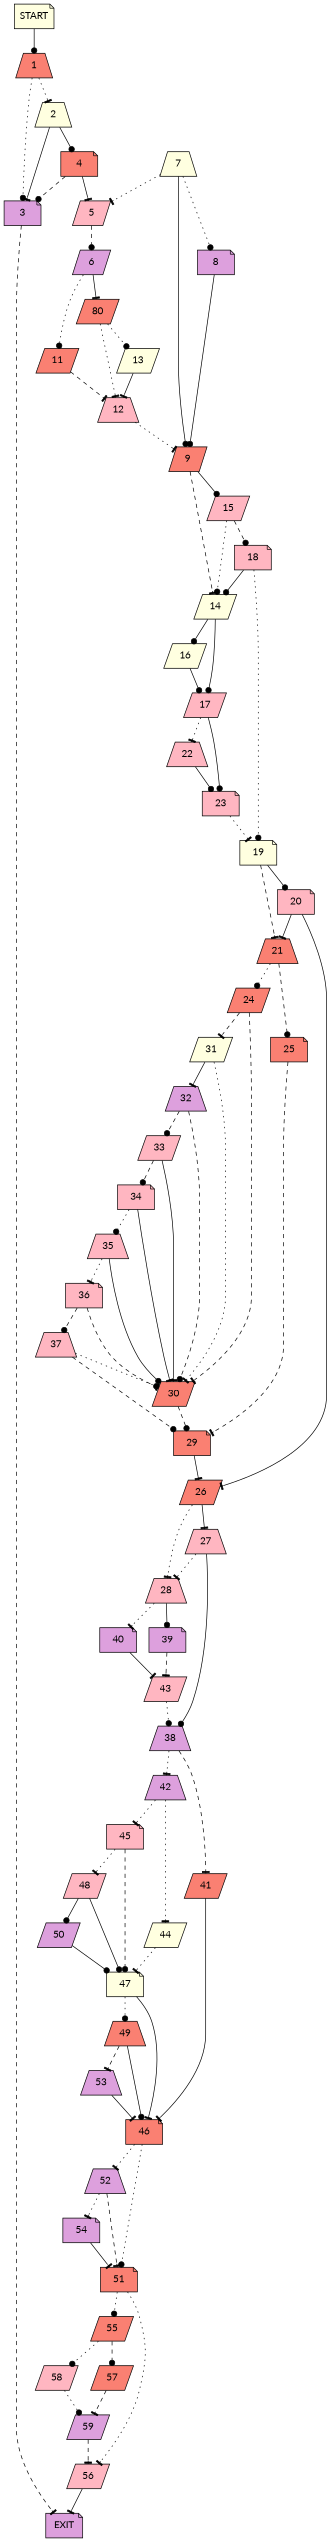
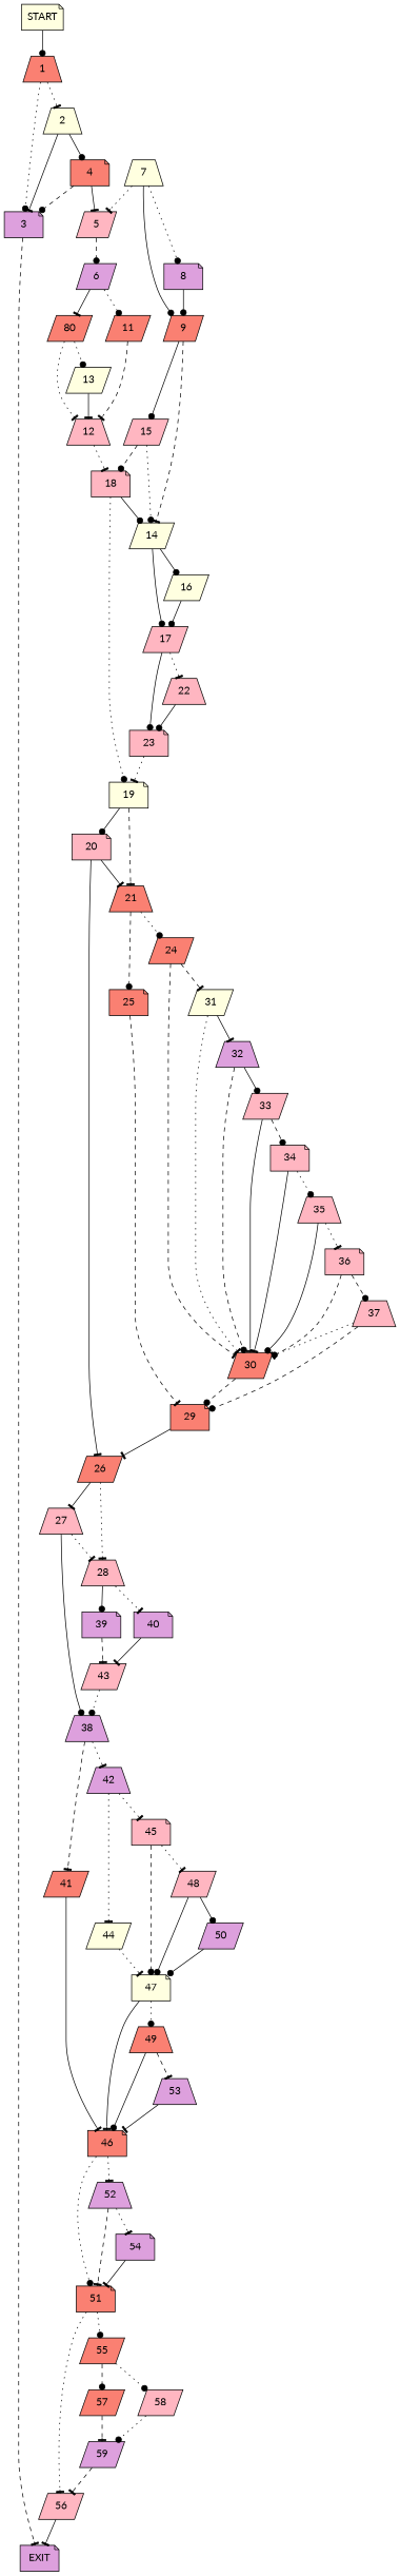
  digraph {
    fontname=Lato
    node [fillcolor=lightpink fontname=Lato shape=parallelogram style=filled]
    edge [arrowhead=tee fontname=Lato style=solid]
    n1 [fillcolor=lightyellow label=START shape=note]
    1 [fillcolor=salmon shape=trapezium]
    2 [fillcolor=lightyellow shape=trapezium]
    3 [fillcolor=plum shape=note]
    n5 [fillcolor=plum label=EXIT shape=note]
    4 [fillcolor=salmon shape=note]
    5
    6 [fillcolor=plum]
    n9 [fillcolor=salmon label=80]
    11 [fillcolor=salmon]
    7 [fillcolor=lightyellow shape=trapezium]
    8 [fillcolor=plum shape=note]
    9 [fillcolor=salmon]
    12 [shape=trapezium]
    13 [fillcolor=lightyellow]
    14 [fillcolor=lightyellow]
    15
    16 [fillcolor=lightyellow]
    17
    18 [shape=note]
    22 [shape=trapezium]
    23 [shape=note]
    19 [fillcolor=lightyellow shape=note]
    20 [shape=note]
    21 [fillcolor=salmon shape=trapezium]
    26 [fillcolor=salmon]
    24 [fillcolor=salmon]
    25 [fillcolor=salmon shape=note]
    27 [shape=trapezium]
    28 [shape=trapezium]
    30 [fillcolor=salmon]
    31 [fillcolor=lightyellow]
    29 [fillcolor=salmon shape=note]
    32 [fillcolor=plum shape=trapezium]
    38 [fillcolor=plum shape=trapezium]
    39 [fillcolor=plum shape=note]
    40 [fillcolor=plum shape=note]
    41 [fillcolor=salmon]
    42 [fillcolor=plum shape=trapezium]
    43
    33
    34 [shape=note]
    35 [shape=trapezium]
    36 [shape=note]
    37 [shape=trapezium]
    46 [fillcolor=salmon shape=note]
    44 [fillcolor=lightyellow]
    45 [shape=note]
    51 [fillcolor=salmon shape=note]
    52 [fillcolor=plum shape=trapezium]
    47 [fillcolor=lightyellow shape=note]
    48
    49 [fillcolor=salmon shape=trapezium]
    50 [fillcolor=plum]
    55 [fillcolor=salmon]
    56
    54 [fillcolor=plum shape=note]
    53 [fillcolor=plum shape=trapezium]
    57 [fillcolor=salmon]
    58
    59 [fillcolor=plum]
    n1 -> 1 [arrowhead=dot]
    1 -> 2 [style=dotted]
    1 -> 3 [arrowhead=dot style=dotted]
    2 -> 3
    2 -> 4 [arrowhead=dot]
    3 -> n5 [style=dashed]
    4 -> 3 [arrowhead=dot style=dashed]
    4 -> 5
    5 -> 6 [arrowhead=dot style=dashed]
    6 -> n9
    6 -> 11 [arrowhead=dot style=dotted]
    n9 -> 12 [style=dotted]
    n9 -> 13 [arrowhead=dot style=dotted]
    11 -> 12 [style=dashed]
    7 -> 5 [style=dotted]
    7 -> 8 [arrowhead=dot style=dotted]
    7 -> 9 [arrowhead=dot]
    8 -> 9 [arrowhead=dot]
    9 -> 14 [style=dashed]
    9 -> 15 [arrowhead=dot]
-   12 -> 9 [style=dotted]
+   12 -> 18 [style=dotted]
    13 -> 12
    14 -> 16 [arrowhead=dot]
    14 -> 17 [arrowhead=dot]
    15 -> 14 [arrowhead=dot style=dotted]
    15 -> 18 [arrowhead=dot style=dashed]
    16 -> 17 [arrowhead=dot]
    17 -> 22 [style=dotted]
    17 -> 23 [arrowhead=dot]
    18 -> 14 [arrowhead=dot]
    18 -> 19 [arrowhead=dot style=dotted]
    22 -> 23 [arrowhead=dot]
    23 -> 19 [style=dotted]
    19 -> 20 [arrowhead=dot]
    19 -> 21 [style=dashed]
    20 -> 21
    20 -> 26
    21 -> 24 [arrowhead=dot style=dotted]
    21 -> 25 [arrowhead=dot style=dashed]
    26 -> 27
    26 -> 28 [style=dotted]
    24 -> 30 [style=dashed]
    24 -> 31 [style=dashed]
    25 -> 29 [style=dashed]
    27 -> 28 [style=dotted]
    27 -> 38 [arrowhead=dot]
    28 -> 39 [arrowhead=dot]
    28 -> 40 [style=dotted]
    30 -> 29 [arrowhead=dot style=dashed]
    31 -> 30 [style=dotted]
    31 -> 32
    29 -> 26
    32 -> 30 [arrowhead=dot style=dashed]
-   32 -> 33 [arrowhead=dot style=dashed]
+   32 -> 33 [arrowhead=dot]
    38 -> 41 [style=dashed]
    38 -> 42 [style=dotted]
    39 -> 43 [style=dashed]
    40 -> 43
    41 -> 46
    42 -> 44 [style=dotted]
    42 -> 45 [style=dotted]
    43 -> 38 [arrowhead=dot style=dotted]
    33 -> 30
    33 -> 34 [arrowhead=dot style=dashed]
    34 -> 30
    34 -> 35 [arrowhead=dot style=dotted]
    35 -> 30 [arrowhead=dot]
    35 -> 36 [style=dotted]
    36 -> 30 [style=dashed]
    36 -> 37 [arrowhead=dot style=dashed]
    37 -> 30 [arrowhead=dot style=dotted]
    37 -> 29 [arrowhead=dot style=dashed]
    46 -> 51 [arrowhead=dot style=dotted]
    46 -> 52 [style=dotted]
    44 -> 47 [style=dotted]
    45 -> 47 [arrowhead=dot style=dashed]
    45 -> 48 [style=dotted]
    51 -> 55 [arrowhead=dot style=dotted]
    51 -> 56 [style=dotted]
    52 -> 51 [style=dashed]
    52 -> 54 [style=dotted]
    47 -> 46
    47 -> 49 [arrowhead=dot style=dotted]
    48 -> 47 [arrowhead=dot]
    48 -> 50 [arrowhead=dot]
    49 -> 46 [arrowhead=dot]
    49 -> 53 [style=dashed]
    50 -> 47 [arrowhead=dot]
    55 -> 57 [arrowhead=dot style=dashed]
    55 -> 58 [arrowhead=dot style=dotted]
    56 -> n5
    54 -> 51
    53 -> 46
    57 -> 59 [style=dashed]
    58 -> 59 [arrowhead=dot style=dotted]
    59 -> 56 [style=dashed]
  }
